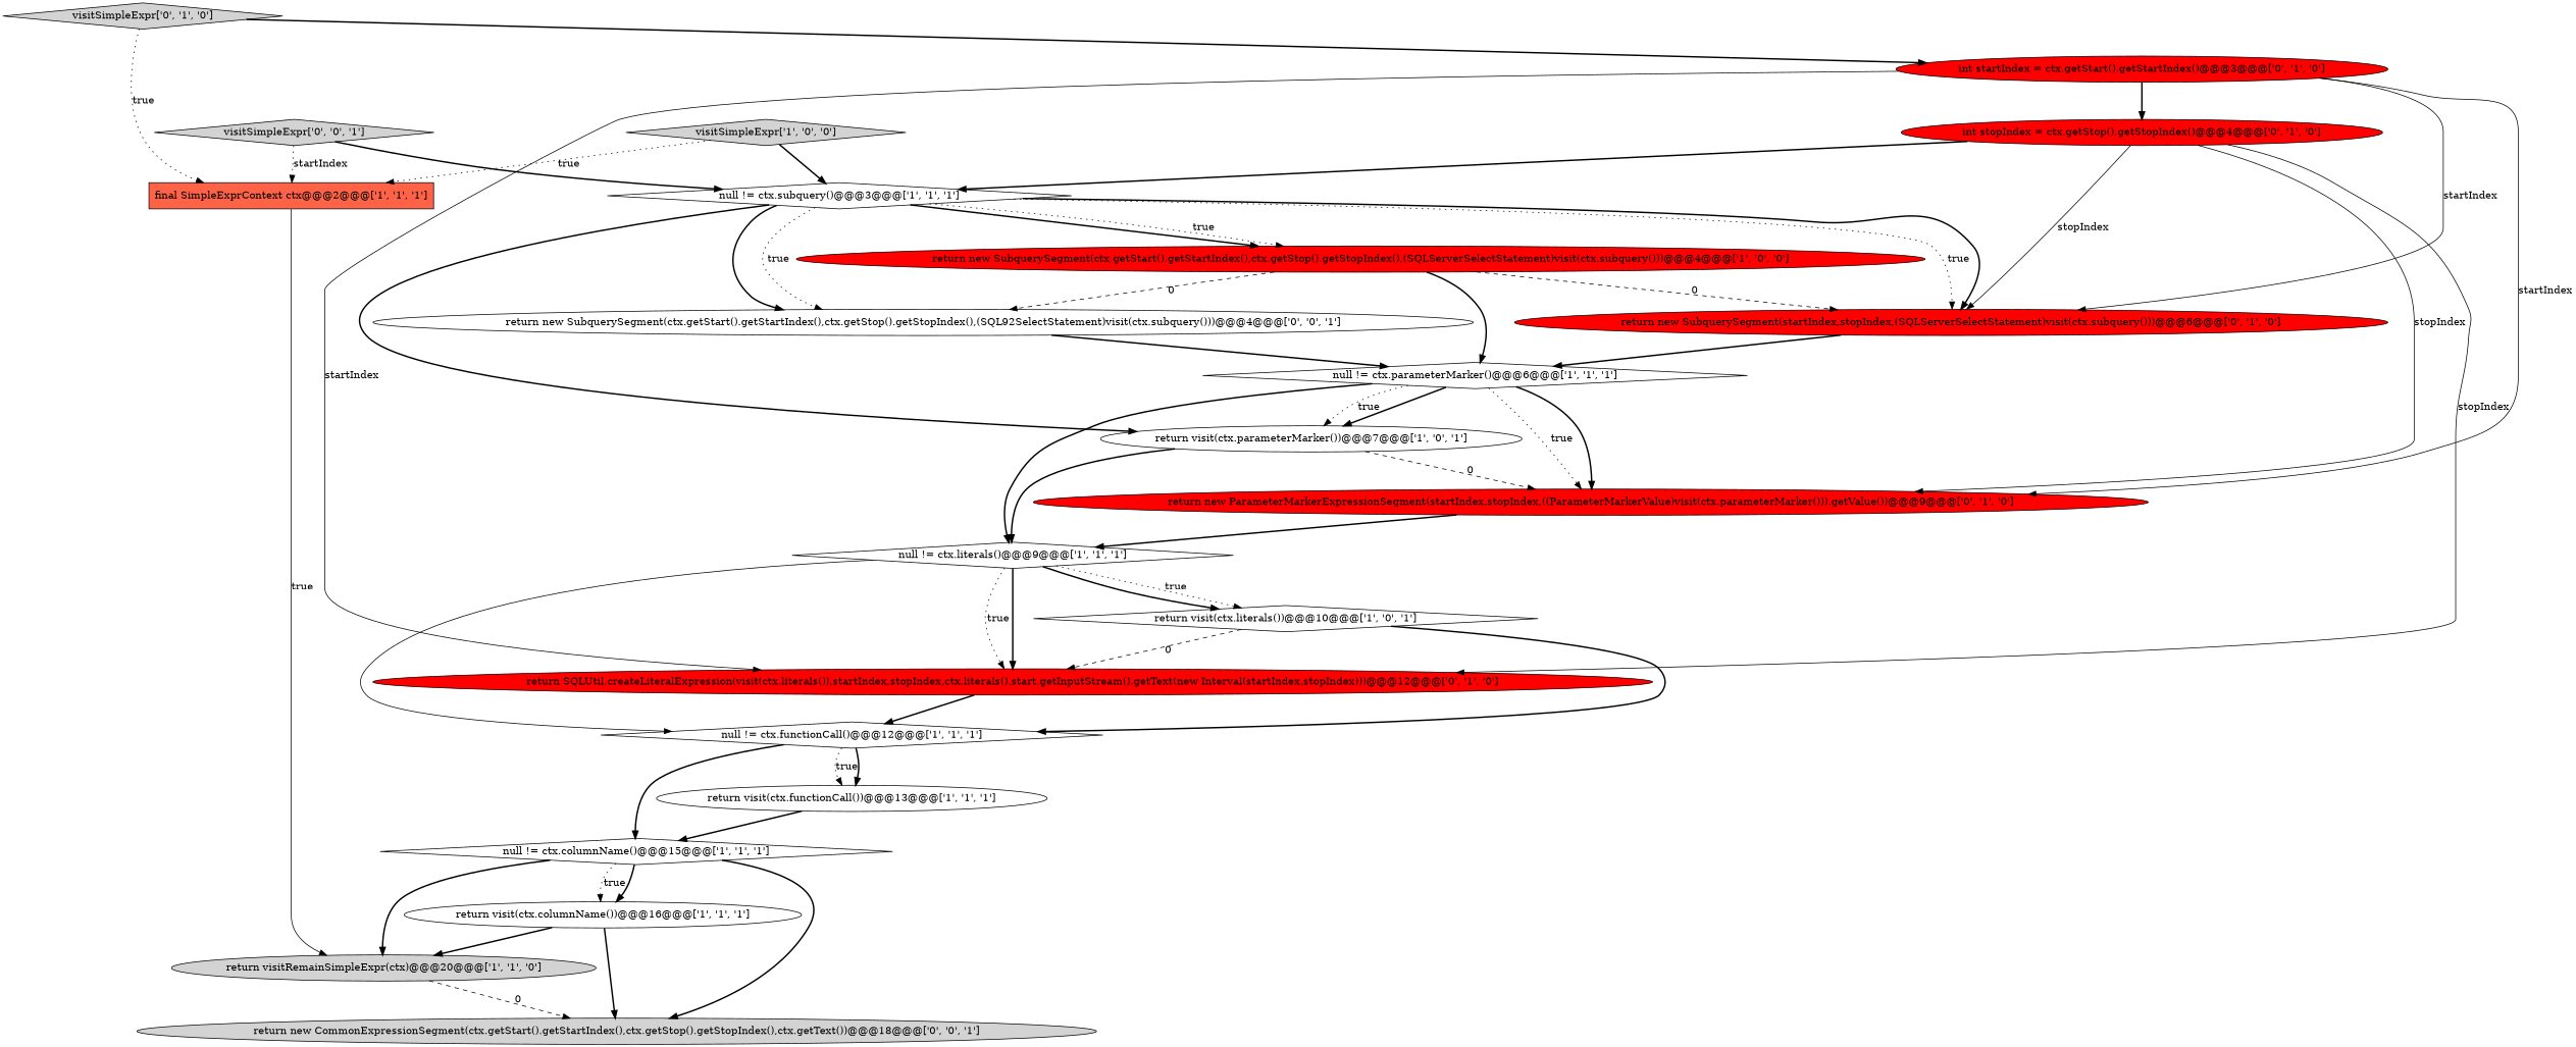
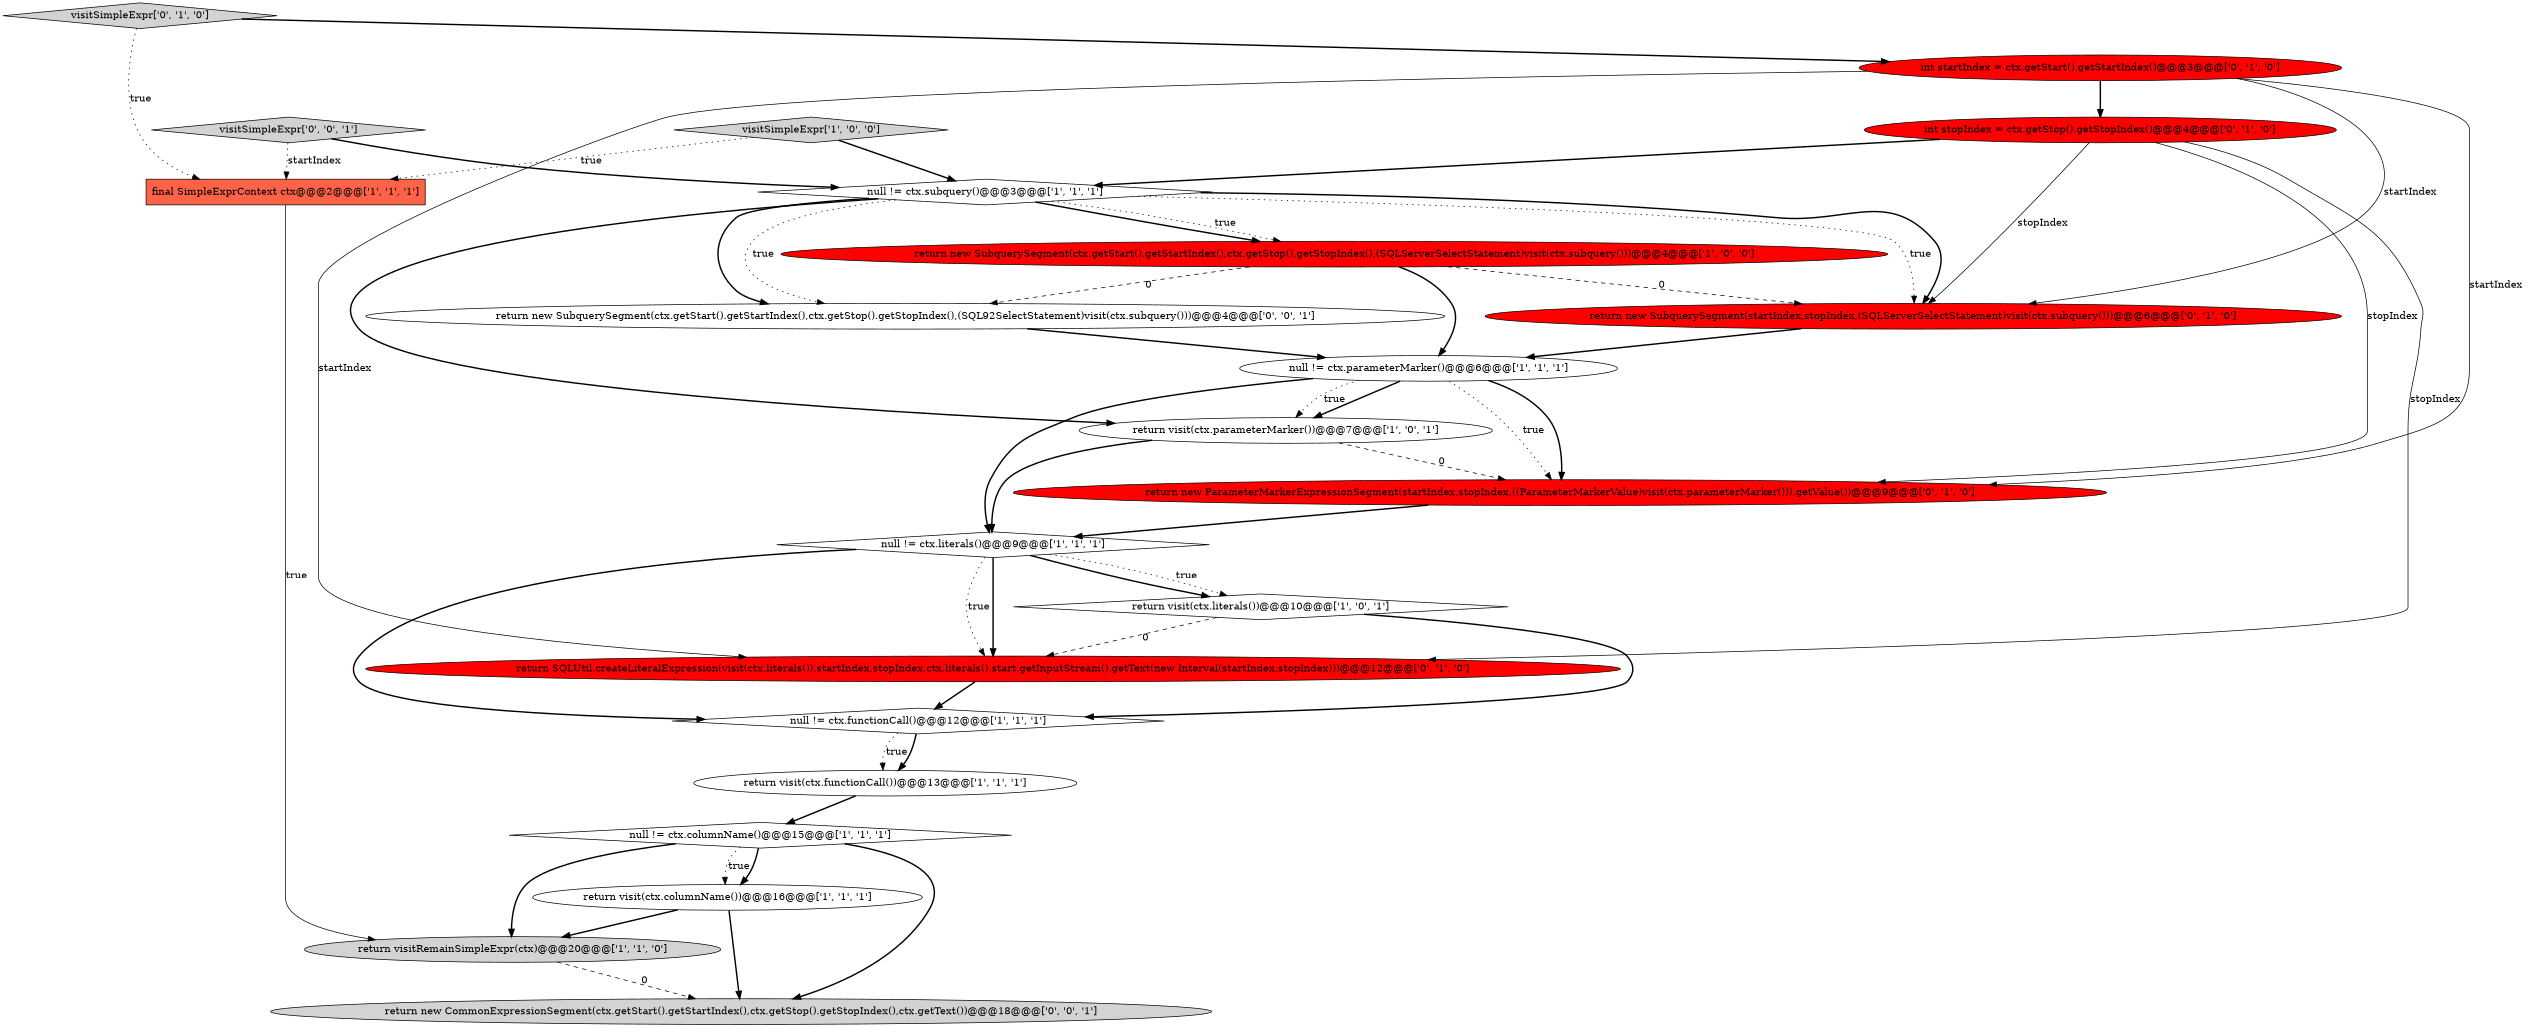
  digraph {
    node [fillcolor=white shape=ellipse style=filled]
    edge [style=bold]
    n1 [fillcolor=red label="return SQLUtil.createLiteralExpression(visit(ctx.literals()),startIndex,stopIndex,ctx.literals().start.getInputStream().getText(new Interval(startIndex,stopIndex)))@@@12@@@['0', '1', '0']"]
    n2 [label="null != ctx.functionCall()@@@12@@@['1', '1', '1']" shape=diamond]
    n3 [label="return visit(ctx.functionCall())@@@13@@@['1', '1', '1']"]
    n4 [label="null != ctx.columnName()@@@15@@@['1', '1', '1']" shape=diamond]
    n5 [label="null != ctx.literals()@@@9@@@['1', '1', '1']" shape=diamond]
    n6 [label="return visit(ctx.literals())@@@10@@@['1', '0', '1']" shape=diamond]
    n7 [fillcolor=red label="int startIndex = ctx.getStart().getStartIndex()@@@3@@@['0', '1', '0']"]
    n8 [fillcolor=red label="return new SubquerySegment(startIndex,stopIndex,(SQLServerSelectStatement)visit(ctx.subquery()))@@@6@@@['0', '1', '0']"]
    n9 [fillcolor=red label="int stopIndex = ctx.getStop().getStopIndex()@@@4@@@['0', '1', '0']"]
    n10 [fillcolor=red label="return new ParameterMarkerExpressionSegment(startIndex,stopIndex,((ParameterMarkerValue)visit(ctx.parameterMarker())).getValue())@@@9@@@['0', '1', '0']"]
-   n11 [label="null != ctx.parameterMarker()@@@6@@@['1', '1', '1']" shape=diamond]
+   n11 [label="null != ctx.parameterMarker()@@@6@@@['1', '1', '1']"]
    n12 [label="null != ctx.subquery()@@@3@@@['1', '1', '1']" shape=diamond]
    n13 [fillcolor=red label="return new SubquerySegment(ctx.getStart().getStartIndex(),ctx.getStop().getStopIndex(),(SQLServerSelectStatement)visit(ctx.subquery()))@@@4@@@['1', '0', '0']"]
    n14 [label="return new SubquerySegment(ctx.getStart().getStartIndex(),ctx.getStop().getStopIndex(),(SQL92SelectStatement)visit(ctx.subquery()))@@@4@@@['0', '0', '1']"]
    n15 [label="return visit(ctx.parameterMarker())@@@7@@@['1', '0', '1']"]
    n16 [fillcolor=lightgray label="visitSimpleExpr['1', '0', '0']" shape=diamond]
    n17 [fillcolor=tomato label="final SimpleExprContext ctx@@@2@@@['1', '1', '1']" shape=box]
    n18 [fillcolor=lightgray label="return visitRemainSimpleExpr(ctx)@@@20@@@['1', '1', '0']"]
    n19 [fillcolor=lightgray label="visitSimpleExpr['0', '0', '1']" shape=diamond]
    n20 [label="return visit(ctx.columnName())@@@16@@@['1', '1', '1']"]
    n21 [fillcolor=lightgray label="return new CommonExpressionSegment(ctx.getStart().getStartIndex(),ctx.getStop().getStopIndex(),ctx.getText())@@@18@@@['0', '0', '1']"]
    n22 [fillcolor=lightgray label="visitSimpleExpr['0', '1', '0']" shape=diamond]
    n1 -> n2
    n2 -> n3 [label=true style=dotted]
    n2 -> n3
-   n2 -> n4
    n3 -> n4
    n4 -> n18
    n4 -> n20 [label=true style=dotted]
    n4 -> n20
    n4 -> n21
    n5 -> n1
    n5 -> n1 [label=true style=dotted]
-   n5 -> n2 [style=solid]
+   n5 -> n2
    n5 -> n6 [label=true style=dotted]
    n5 -> n6
    n6 -> n1 [label=0 style=dashed]
    n6 -> n2
    n7 -> n1 [label=startIndex style=solid]
    n7 -> n8 [label=startIndex style=solid]
    n7 -> n9
    n7 -> n10 [label=startIndex style=solid]
    n8 -> n11
    n9 -> n1 [label=stopIndex style=solid]
    n9 -> n8 [label=stopIndex style=solid]
    n9 -> n10 [label=stopIndex style=solid]
    n9 -> n12
    n10 -> n5
    n11 -> n5
    n11 -> n10 [label=true style=dotted]
    n11 -> n10
    n11 -> n15
    n11 -> n15 [label=true style=dotted]
    n12 -> n8 [label=true style=dotted]
    n12 -> n8
    n12 -> n13
    n12 -> n13 [label=true style=dotted]
    n12 -> n14
    n12 -> n14 [label=true style=dotted]
    n12 -> n15
    n13 -> n8 [label=0 style=dashed]
    n13 -> n11
    n13 -> n14 [label=0 style=dashed]
    n14 -> n11
    n15 -> n5
    n15 -> n10 [label=0 style=dashed]
    n16 -> n12
    n16 -> n17 [label=true style=dotted]
    n17 -> n18 [label=true style=solid]
    n18 -> n21 [label=0 style=dashed]
    n19 -> n12
    n19 -> n17 [label=startIndex style=dotted]
    n20 -> n18
    n20 -> n21
    n22 -> n7
    n22 -> n17 [label=true style=dotted]
  }
